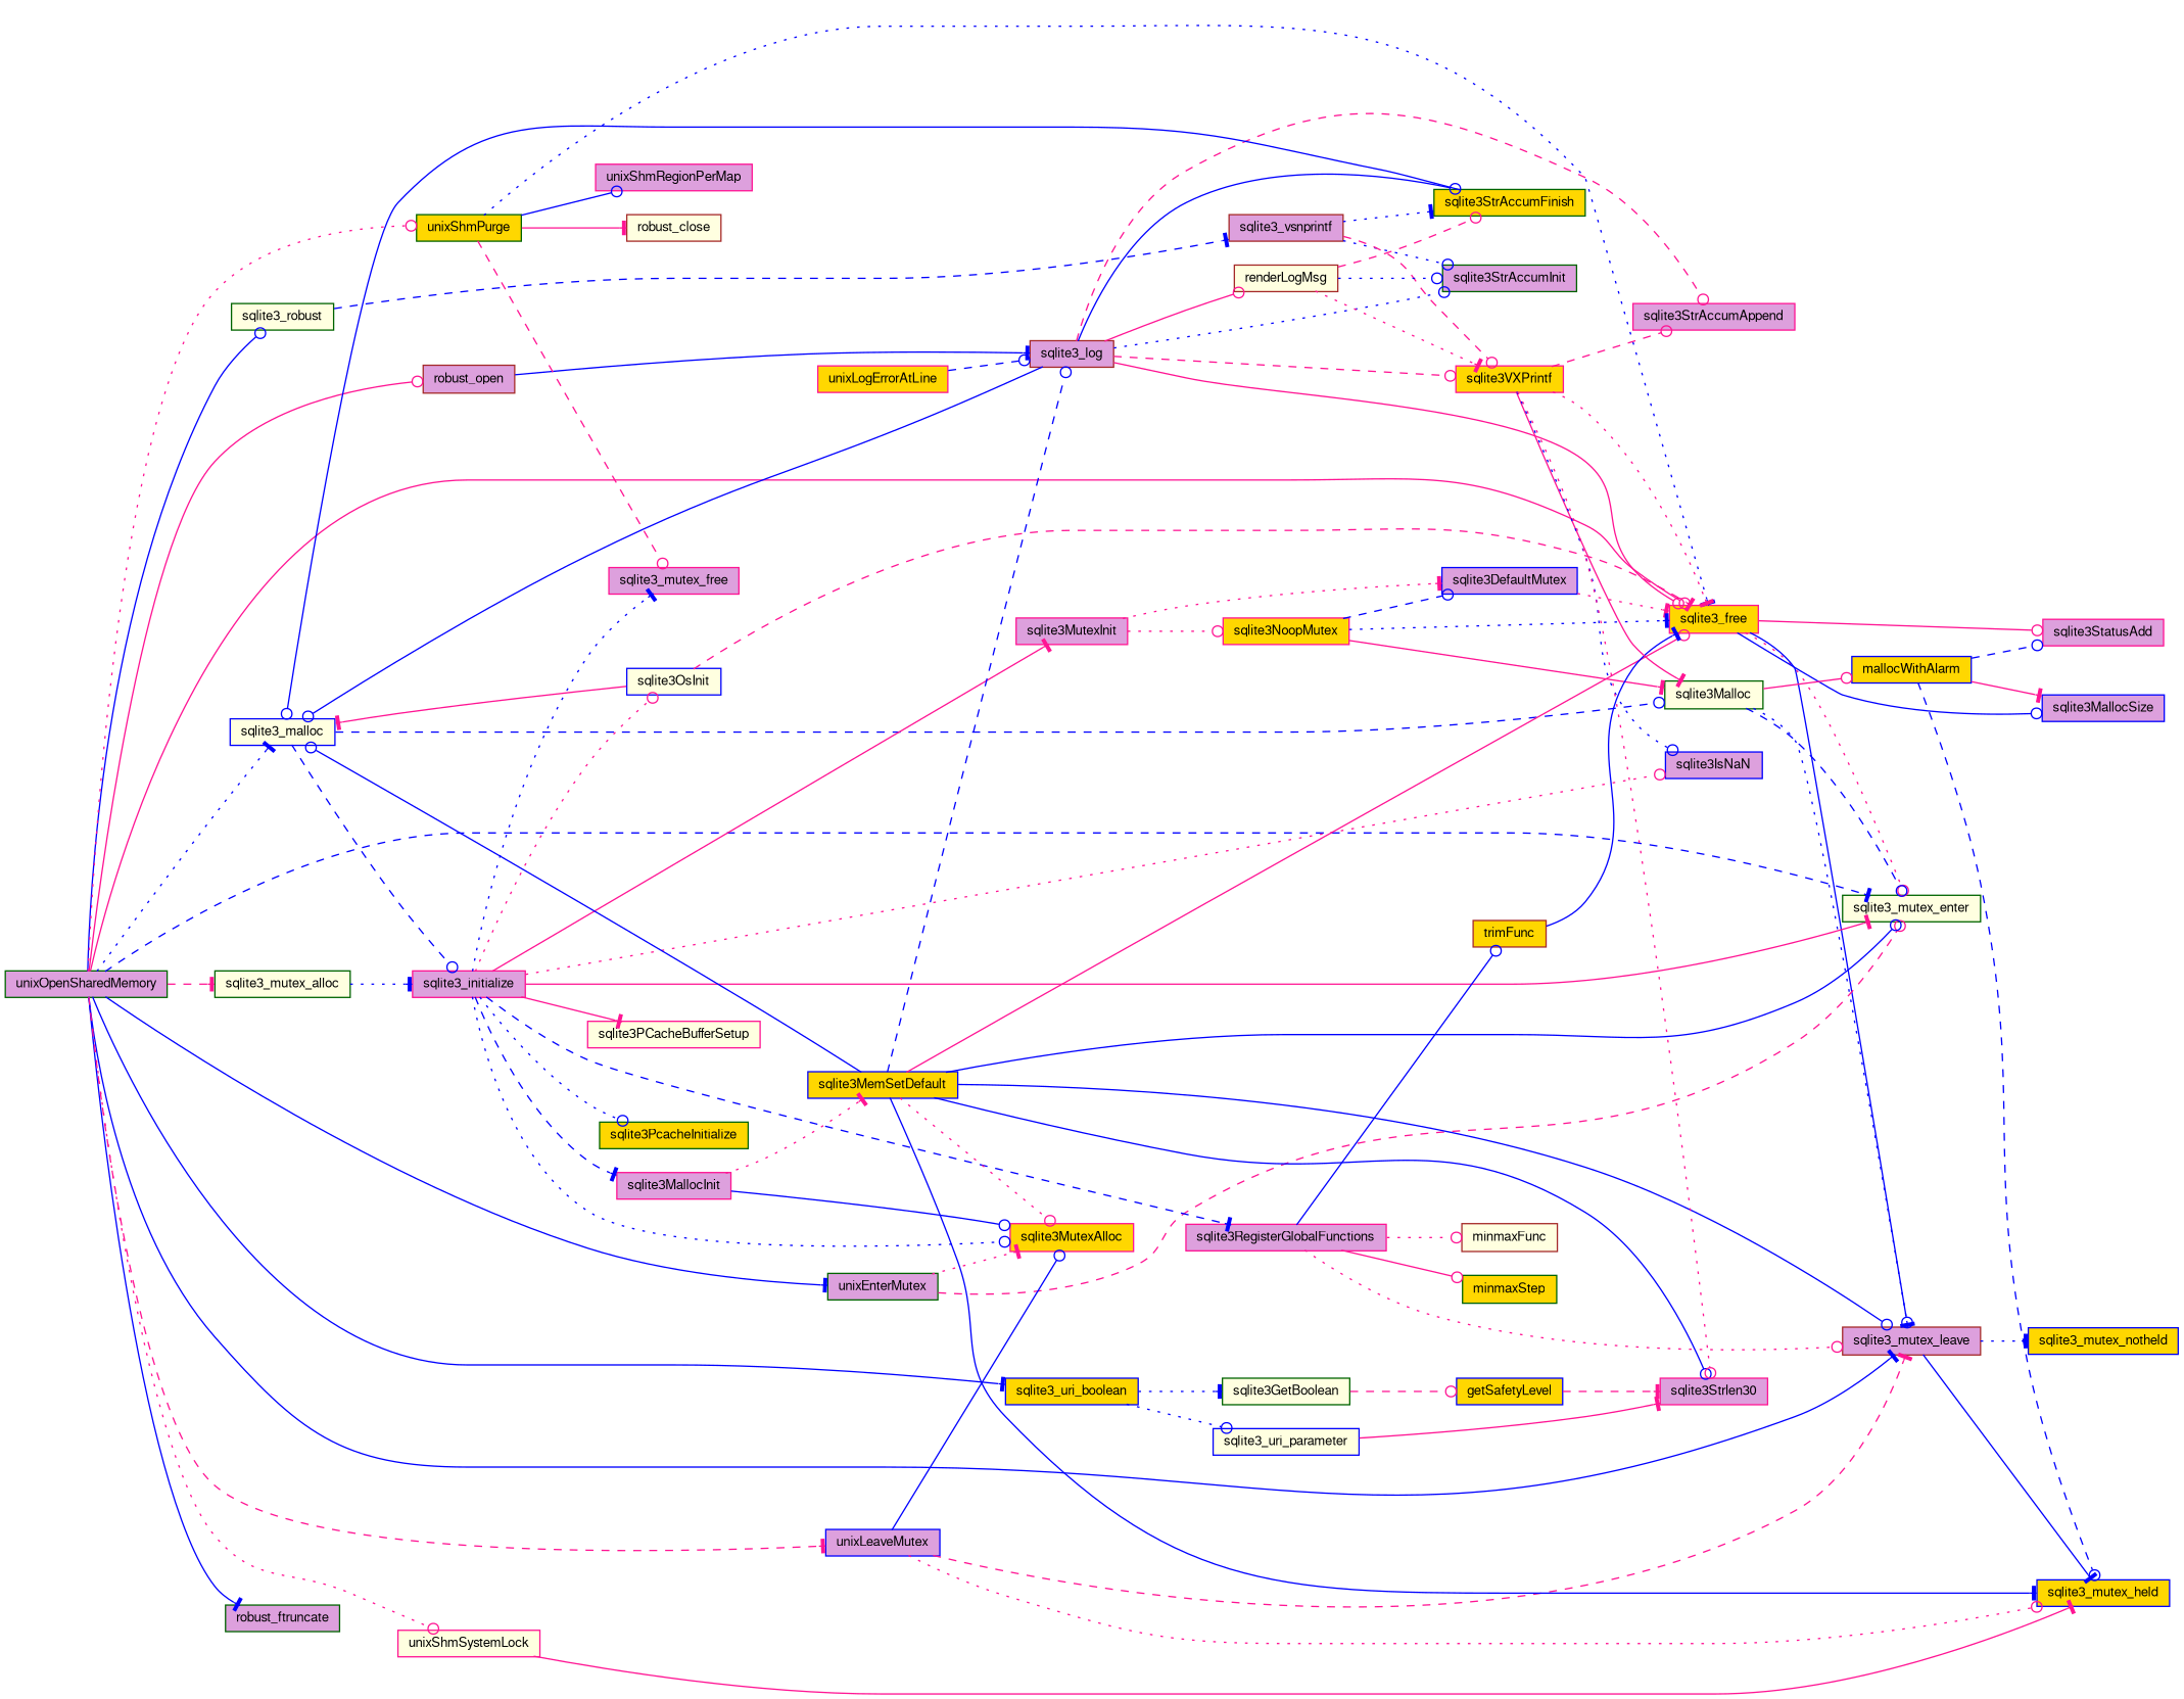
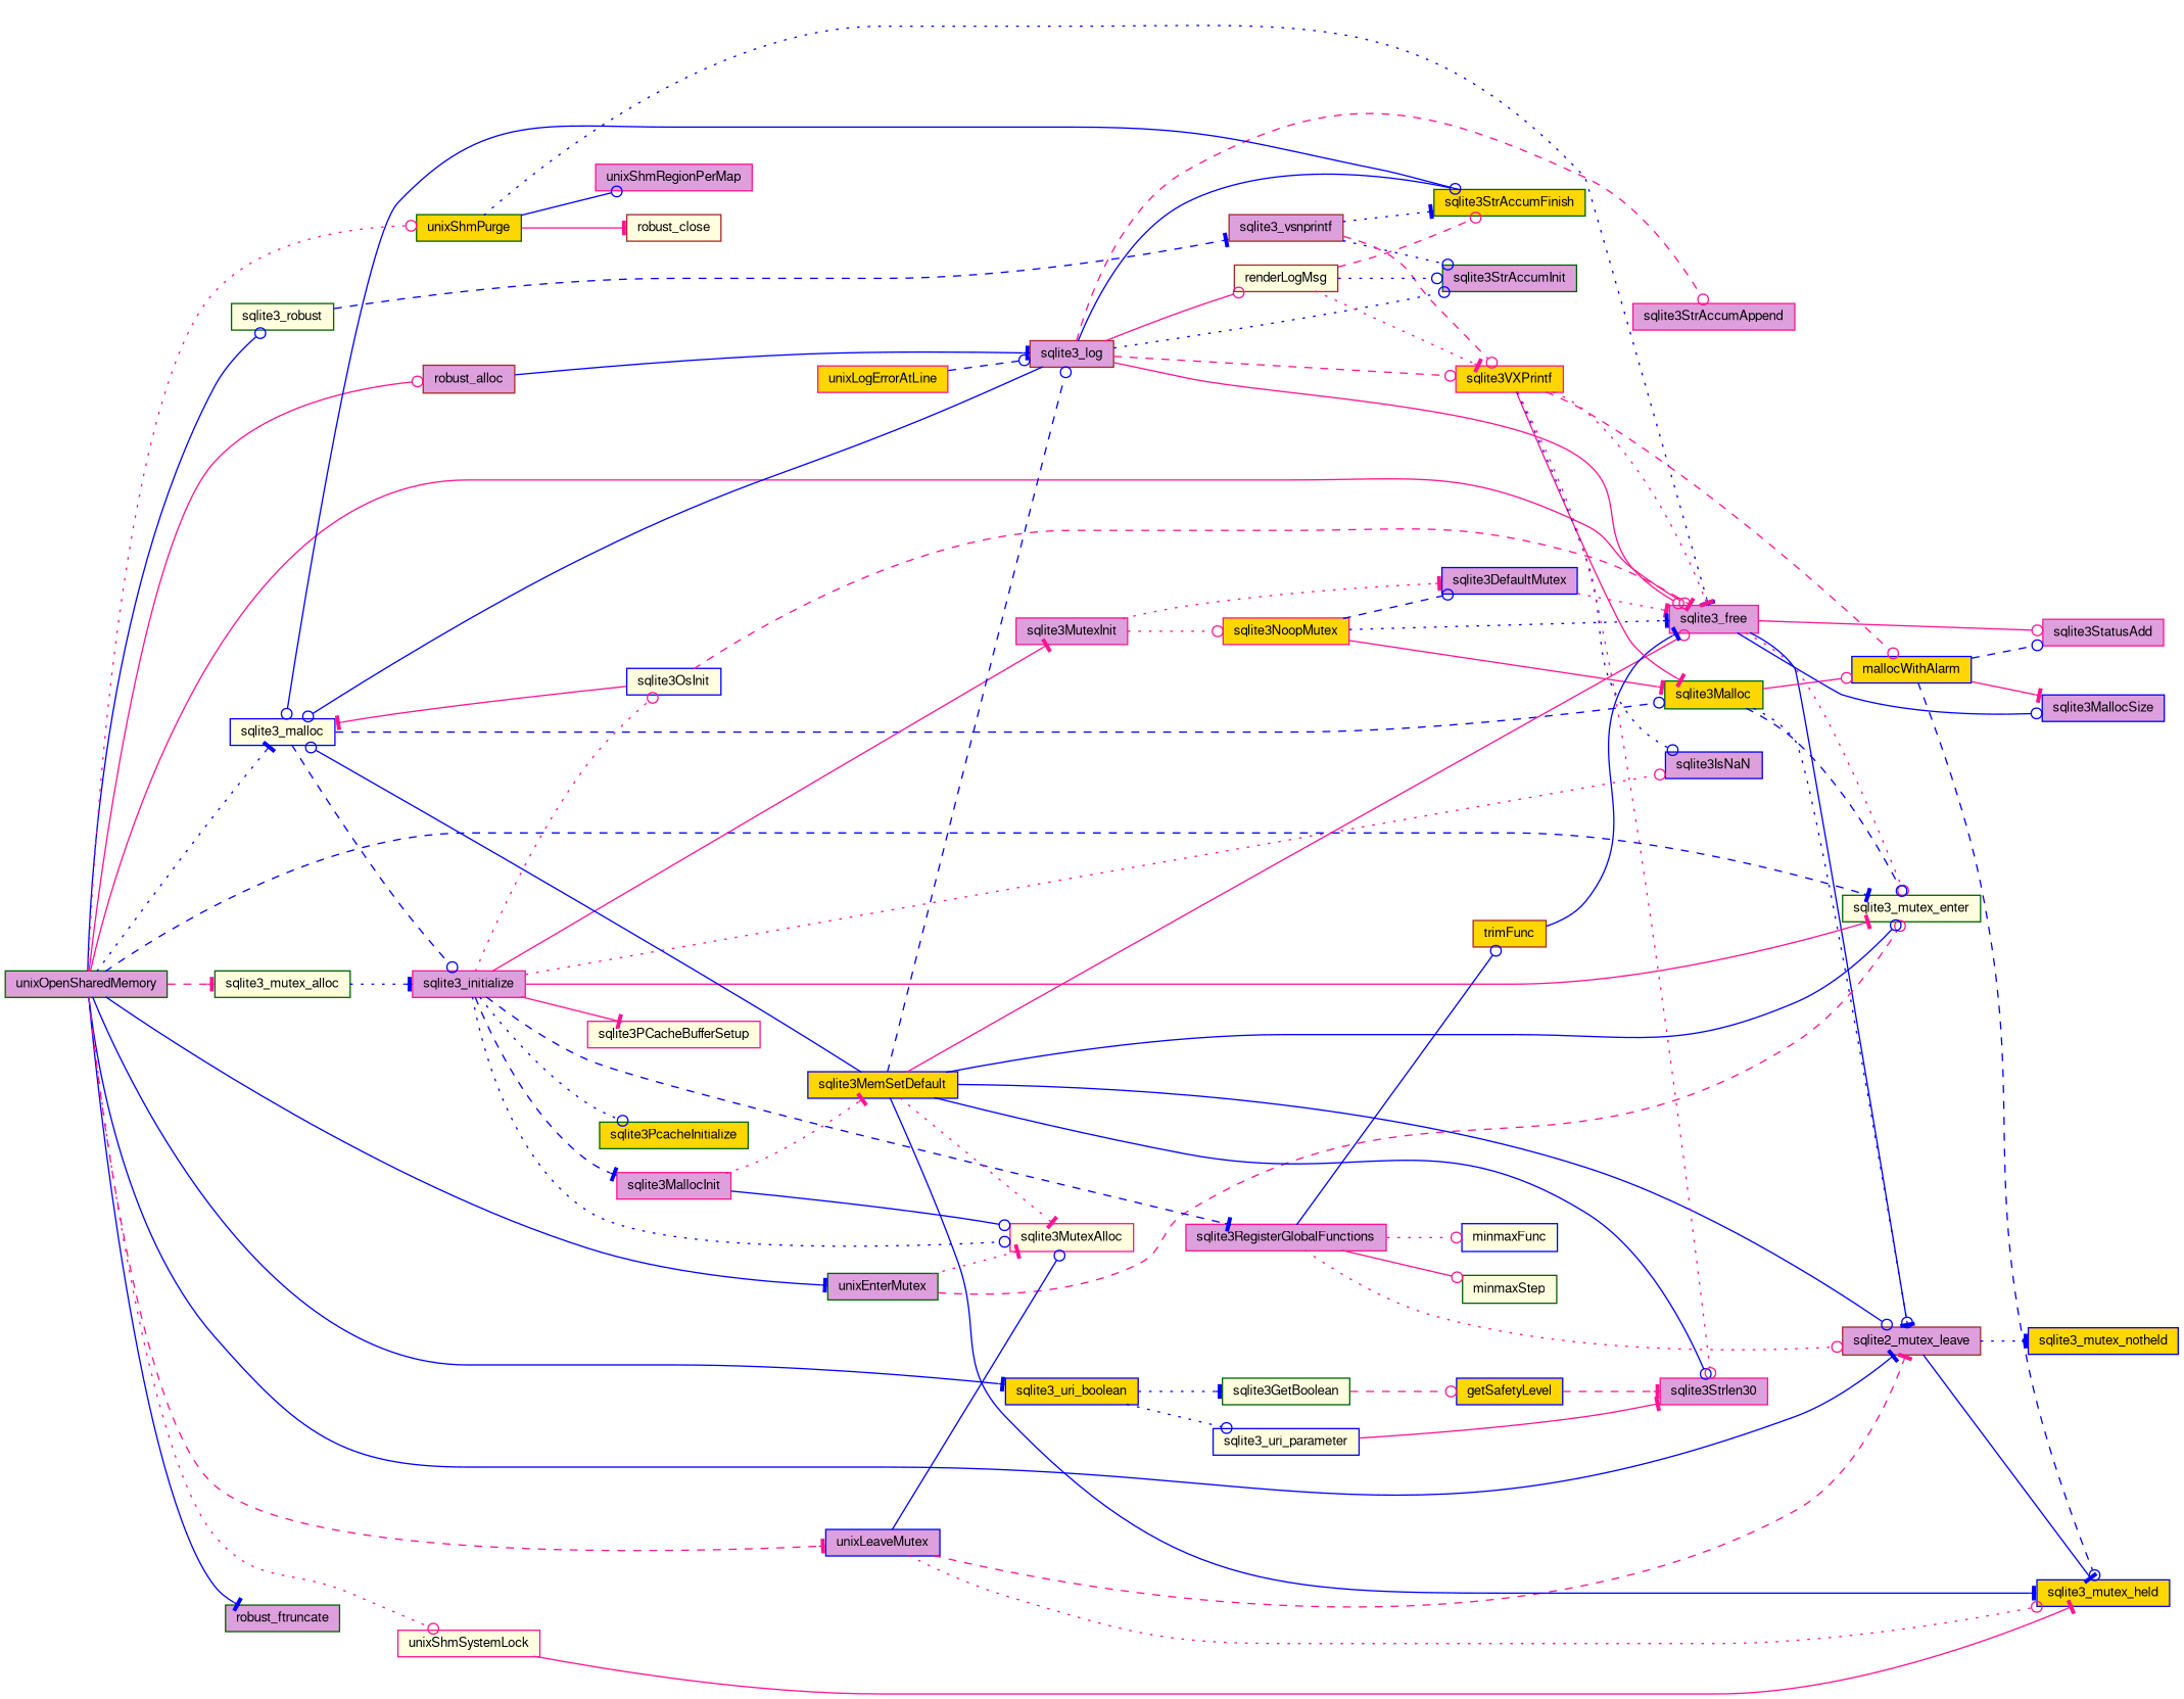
  digraph {
    rankdir=LR
    node [color=deeppink fillcolor=plum fontname=FreeSans fontsize=10 shape=record style=filled]
    edge [arrowhead=odot color=blue fontname=FreeSans fontsize=10 labelfontname=FreeSans labelfontsize=10 style=solid]
    n1 [color=darkgreen fontcolor=black height=0.2 label=unixOpenSharedMemory width=0.4]
    n2 [color=blue fillcolor=lightyellow height=0.2 label=sqlite3_malloc width=0.4]
-   n3 [fillcolor=gold height=0.2 label=sqlite3_free width=0.4]
+   n3 [height=0.2 label=sqlite3_free width=0.4]
    n4 [color=darkgreen fillcolor=lightyellow height=0.2 label=sqlite3_mutex_enter width=0.4]
-   n5 [color=brown height=0.2 label=sqlite3_mutex_leave width=0.4]
+   n5 [color=brown height=0.2 label=sqlite2_mutex_leave width=0.4]
    n6 [color=darkgreen height=0.2 label=unixEnterMutex width=0.4]
    n7 [color=darkgreen fillcolor=lightyellow height=0.2 label=sqlite3_robust width=0.4]
    n8 [color=darkgreen fillcolor=lightyellow height=0.2 label=sqlite3_mutex_alloc width=0.4]
    n9 [color=blue fillcolor=gold height=0.2 label=sqlite3_uri_boolean width=0.4]
-   n10 [color=brown height=0.2 label=robust_open width=0.4]
+   n10 [color=brown height=0.2 label=robust_alloc width=0.4]
    n11 [fillcolor=lightyellow height=0.2 label=unixShmSystemLock width=0.4]
    n12 [color=darkgreen height=0.2 label=robust_ftruncate width=0.4]
    n13 [color=blue height=0.2 label=unixLeaveMutex width=0.4]
    n14 [color=darkgreen fillcolor=gold height=0.2 label=unixShmPurge width=0.4]
    n15 [height=0.2 label=sqlite3_initialize width=0.4]
-   n16 [color=darkgreen fillcolor=lightyellow height=0.2 label=sqlite3Malloc width=0.4]
+   n16 [color=darkgreen fillcolor=gold height=0.2 label=sqlite3Malloc width=0.4]
    n17 [height=0.2 label=sqlite3StatusAdd width=0.4]
    n18 [color=blue height=0.2 label=sqlite3MallocSize width=0.4]
    n19 [color=blue fillcolor=gold height=0.2 label=sqlite3_mutex_held width=0.4]
    n20 [color=blue fillcolor=gold height=0.2 label=sqlite3_mutex_notheld width=0.4]
-   n21 [fillcolor=gold height=0.2 label=sqlite3MutexAlloc width=0.4]
+   n21 [fillcolor=lightyellow height=0.2 label=sqlite3MutexAlloc width=0.4]
    n22 [color=brown height=0.2 label=sqlite3_vsnprintf width=0.4]
    n23 [color=blue fillcolor=lightyellow height=0.2 label=sqlite3_uri_parameter width=0.4]
    n24 [color=darkgreen fillcolor=lightyellow height=0.2 label=sqlite3GetBoolean width=0.4]
    n25 [color=brown height=0.2 label=sqlite3_log width=0.4]
-   n26 [height=0.2 label=sqlite3_mutex_free width=0.4]
    n27 [height=0.2 label=unixShmRegionPerMap width=0.4]
    n28 [color=brown fillcolor=lightyellow height=0.2 label=robust_close width=0.4]
    n29 [height=0.2 label=sqlite3MutexInit width=0.4]
    n30 [height=0.2 label=sqlite3MallocInit width=0.4]
    n31 [color=blue height=0.2 label=sqlite3IsNaN width=0.4]
    n32 [height=0.2 label=sqlite3RegisterGlobalFunctions width=0.4]
    n33 [color=darkgreen fillcolor=gold height=0.2 label=sqlite3PcacheInitialize width=0.4]
    n34 [color=blue fillcolor=lightyellow height=0.2 label=sqlite3OsInit width=0.4]
    n35 [fillcolor=lightyellow height=0.2 label=sqlite3PCacheBufferSetup width=0.4]
    n36 [color=blue fillcolor=gold height=0.2 label=mallocWithAlarm width=0.4]
    n37 [color=blue height=0.2 label=sqlite3DefaultMutex width=0.4]
    n38 [fillcolor=gold height=0.2 label=sqlite3NoopMutex width=0.4]
    n39 [color=blue fillcolor=gold height=0.2 label=sqlite3MemSetDefault width=0.4]
    n40 [color=brown fillcolor=gold height=0.2 label=trimFunc width=0.4]
-   n41 [color=brown fillcolor=lightyellow height=0.2 label=minmaxFunc width=0.4]
-   n42 [color=darkgreen fillcolor=gold height=0.2 label=minmaxStep width=0.4]
+   n41 [color=blue fillcolor=lightyellow height=0.2 label=minmaxFunc width=0.4]
+   n42 [color=darkgreen fillcolor=lightyellow height=0.2 label=minmaxStep width=0.4]
    n43 [height=0.2 label=sqlite3Strlen30 width=0.4]
    n44 [color=brown fillcolor=lightyellow height=0.2 label=renderLogMsg width=0.4]
    n45 [color=darkgreen height=0.2 label=sqlite3StrAccumInit width=0.4]
    n46 [fillcolor=gold height=0.2 label=sqlite3VXPrintf width=0.4]
    n47 [height=0.2 label=sqlite3StrAccumAppend width=0.4]
    n48 [color=darkgreen fillcolor=gold height=0.2 label=sqlite3StrAccumFinish width=0.4]
    n49 [color=blue fillcolor=gold height=0.2 label=getSafetyLevel width=0.4]
    n50 [fillcolor=gold height=0.2 label=unixLogErrorAtLine width=0.4]
    n1 -> n2 [arrowhead=tee style=dotted]
    n1 -> n3 [color=deeppink]
    n1 -> n4 [arrowhead=tee style=dashed]
    n1 -> n5 [arrowhead=tee]
    n1 -> n6 [arrowhead=tee]
    n1 -> n7
    n1 -> n8 [arrowhead=tee color=deeppink style=dashed]
    n1 -> n9 [arrowhead=tee]
    n1 -> n10 [color=deeppink]
    n1 -> n11 [color=deeppink style=dotted]
    n1 -> n12 [arrowhead=tee]
    n1 -> n13 [arrowhead=tee color=deeppink style=dashed]
    n1 -> n14 [color=deeppink style=dotted]
    n2 -> n15 [style=dashed]
    n2 -> n16 [style=dashed]
    n3 -> n4 [color=deeppink style=dotted]
    n3 -> n5
    n3 -> n17 [color=deeppink]
    n3 -> n18
    n5 -> n19 [arrowhead=tee]
    n5 -> n20 [arrowhead=tee style=dotted]
    n6 -> n4 [color=deeppink style=dashed]
    n6 -> n21 [arrowhead=tee color=deeppink style=dotted]
    n7 -> n22 [arrowhead=tee style=dashed]
    n8 -> n15 [arrowhead=tee style=dotted]
    n9 -> n23 [style=dotted]
    n9 -> n24 [arrowhead=tee style=dotted]
    n10 -> n25 [arrowhead=tee]
    n11 -> n19 [arrowhead=tee color=deeppink]
    n13 -> n5 [arrowhead=tee color=deeppink style=dashed]
    n13 -> n19 [color=deeppink style=dotted]
    n13 -> n21
    n14 -> n3 [arrowhead=tee style=dotted]
-   n14 -> n26 [color=deeppink style=dashed]
    n14 -> n27
    n14 -> n28 [arrowhead=tee color=deeppink]
    n15 -> n4 [arrowhead=tee color=deeppink]
    n15 -> n21 [style=dotted]
-   n15 -> n26 [arrowhead=tee style=dotted]
    n15 -> n29 [arrowhead=tee color=deeppink]
    n15 -> n30 [arrowhead=tee style=dashed]
    n15 -> n31 [color=deeppink style=dotted]
    n15 -> n32 [arrowhead=tee style=dashed]
    n15 -> n33 [style=dotted]
    n15 -> n34 [color=deeppink style=dotted]
    n15 -> n35 [arrowhead=tee color=deeppink]
    n16 -> n4 [style=dashed]
    n16 -> n5 [arrowhead=tee style=dotted]
    n16 -> n36 [color=deeppink]
    n22 -> n45 [style=dotted]
    n22 -> n46 [color=deeppink style=dashed]
    n22 -> n48 [arrowhead=tee style=dotted]
    n23 -> n43 [arrowhead=tee color=deeppink]
    n24 -> n49 [color=deeppink style=dashed]
    n25 -> n2
    n25 -> n3 [color=deeppink]
    n25 -> n44 [color=deeppink]
    n25 -> n45 [style=dotted]
    n25 -> n46 [color=deeppink style=dashed]
    n25 -> n47 [color=deeppink style=dashed]
    n25 -> n48
    n29 -> n37 [arrowhead=tee color=deeppink style=dotted]
    n29 -> n38 [color=deeppink style=dotted]
    n30 -> n21
    n30 -> n39 [arrowhead=tee color=deeppink style=dotted]
    n32 -> n5 [color=deeppink style=dotted]
    n32 -> n40
    n32 -> n41 [color=deeppink style=dotted]
    n32 -> n42 [color=deeppink]
    n34 -> n2 [arrowhead=tee color=deeppink]
    n34 -> n3 [arrowhead=tee color=deeppink style=dashed]
    n36 -> n17 [style=dashed]
    n36 -> n18 [arrowhead=tee color=deeppink]
    n36 -> n19 [style=dashed]
    n37 -> n3 [arrowhead=tee color=deeppink style=dotted]
    n38 -> n3 [arrowhead=tee style=dotted]
    n38 -> n16 [arrowhead=tee color=deeppink]
    n38 -> n37 [style=dashed]
    n39 -> n2
    n39 -> n3 [color=deeppink]
    n39 -> n4
    n39 -> n5
    n39 -> n19 [arrowhead=tee]
-   n39 -> n21 [color=deeppink style=dotted]
+   n39 -> n21 [arrowhead=tee color=deeppink style=dotted]
    n39 -> n25 [style=dashed]
    n39 -> n43
    n40 -> n3 [arrowhead=tee]
    n44 -> n45 [style=dotted]
    n44 -> n46 [arrowhead=tee color=deeppink style=dotted]
    n44 -> n48 [color=deeppink style=dashed]
    n46 -> n3 [arrowhead=tee color=deeppink style=dotted]
    n46 -> n16 [arrowhead=tee color=deeppink]
    n46 -> n31 [style=dotted]
    n46 -> n43 [color=deeppink style=dotted]
-   n46 -> n47 [color=deeppink style=dashed]
+   n46 -> n36 [color=deeppink style=dashed]
    n48 -> n2
    n49 -> n43 [arrowhead=tee color=deeppink style=dashed]
    n50 -> n25 [style=dashed]
  }
